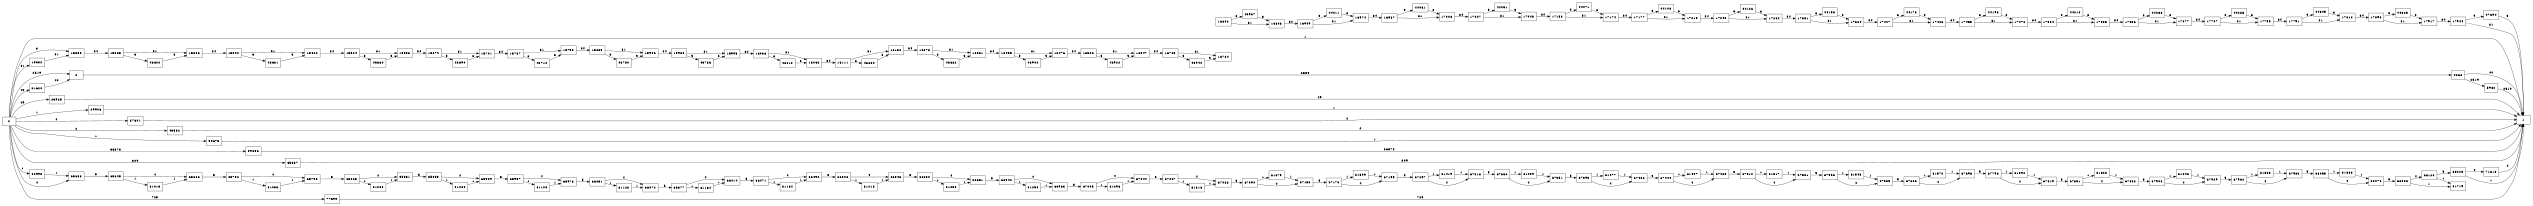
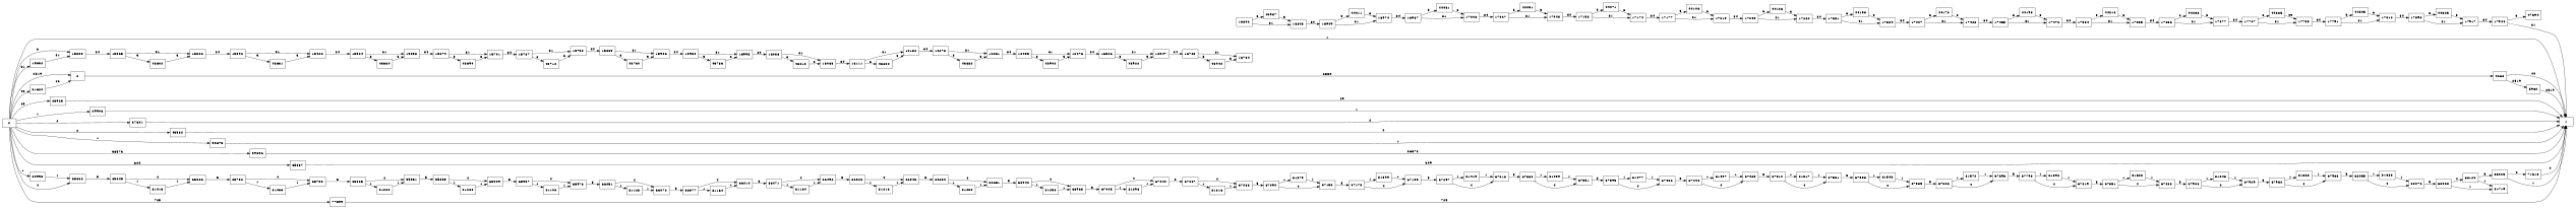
  digraph {
    fontname="DejaVu Serif"
    rankdir=LR
    node [fontname="DejaVu Serif" shape=rectangle]
    edge [fontname="DejaVu Serif"]
    2
    4268
    1
    5982
    15332
    15333
    15365
    15386
    43602
    15392
    15422
    43631
    15524
    15558
    43664
    15674
    15701
    43690
    15737
    15758
    43710
    15885
    15906
    43730
    15938
    15995
    43786
    16038
    16063
    43810
    16111
    16132
    43830
    16278
    16331
    43882
    16455
    16476
    43902
    16526
    16547
    43922
    16763
    16784
    43942
    16802
    16848
    43987
    16949
    16974
    44011
    16987
    17008
    44031
    17027
    17048
    44051
    17153
    17174
    44071
    17177
    17213
    44106
    17243
    17264
    44126
    17351
    17384
    44158
    17407
    17428
    44178
    17455
    17476
    44198
    17534
    17555
    44218
    17656
    17677
    44238
    17707
    17755
    44285
    17791
    17812
    44305
    17896
    17917
    44325
    17944
    47694
    23925
    29906
    31620
    37601
    43582
    53675
    59656
    65637
    65638
    65645
    65666
    81013
    65732
    65753
    81033
    65825
    65861
    81068
    65888
    65909
    81088
    65957
    65978
    81108
    66051
    66072
    81128
    66377
    66414
    81164
    66471
    66492
    81184
    66508
    66543
    81218
    66630
    66651
    81238
    66942
    66963
    81258
    67005
    67044
    81296
    67067
    67088
    81316
    67090
    67153
    81379
    67178
    67199
    81399
    67297
    67318
    81419
    67330
    67351
    81439
    67393
    67432
    81477
    67444
    67465
    81497
    67510
    67531
    81517
    67558
    67585
    81543
    67666
    67696
    81572
    67798
    67819
    81592
    67851
    67888
    81628
    67908
    67929
    81648
    67962
    67983
    81668
    68055
    68076
    81688
    68088
    68120
    81719
    68223
    71618
    77599
    80993
    0
    2 -> 4268 [label=2559]
    4268 -> 1 [label=40]
    4268 -> 5982 [label=2519]
    5982 -> 1 [label=2519]
    15332 -> 15333 [label=81]
    15333 -> 15365 [label=84]
    15365 -> 15386 [label=81]
    15365 -> 43602 [label=3]
    15386 -> 15392 [label=84]
    43602 -> 15386 [label=3]
    15392 -> 15422 [label=81]
    15392 -> 43631 [label=3]
    15422 -> 15524 [label=84]
    43631 -> 15422 [label=3]
    15524 -> 15558 [label=81]
    15524 -> 43664 [label=3]
    15558 -> 15674 [label=84]
    43664 -> 15558 [label=3]
    15674 -> 15701 [label=81]
    15674 -> 43690 [label=3]
    15701 -> 15737 [label=84]
    43690 -> 15701 [label=3]
    15737 -> 15758 [label=81]
    15737 -> 43710 [label=3]
    15758 -> 15885 [label=84]
    43710 -> 15758 [label=3]
    15885 -> 15906 [label=81]
    15885 -> 43730 [label=3]
    15906 -> 15938 [label=84]
    43730 -> 15906 [label=3]
    15938 -> 15995 [label=81]
    15938 -> 43786 [label=3]
    15995 -> 16038 [label=84]
    43786 -> 15995 [label=3]
    16038 -> 16063 [label=81]
    16038 -> 43810 [label=3]
    16063 -> 16111 [label=84]
    43810 -> 16063 [label=3]
    16111 -> 16132 [label=81]
    16111 -> 43830 [label=3]
    16132 -> 16278 [label=84]
    43830 -> 16132 [label=3]
    16278 -> 16331 [label=81]
    16278 -> 43882 [label=3]
    16331 -> 16455 [label=84]
    43882 -> 16331 [label=3]
    16455 -> 16476 [label=81]
    16455 -> 43902 [label=3]
    16476 -> 16526 [label=84]
    43902 -> 16476 [label=3]
    16526 -> 16547 [label=81]
    16526 -> 43922 [label=3]
    16547 -> 16763 [label=84]
    43922 -> 16547 [label=3]
    16763 -> 16784 [label=81]
    16763 -> 43942 [label=3]
    43942 -> 16784 [label=3]
    16802 -> 16848 [label=81]
    16802 -> 43987 [label=3]
    16848 -> 16949 [label=84]
    43987 -> 16848 [label=3]
    16949 -> 16974 [label=81]
    16949 -> 44011 [label=3]
    16974 -> 16987 [label=84]
    44011 -> 16974 [label=3]
    16987 -> 17008 [label=81]
    16987 -> 44031 [label=3]
    17008 -> 17027 [label=84]
    44031 -> 17008 [label=3]
    17027 -> 17048 [label=81]
    17027 -> 44051 [label=3]
    17048 -> 17153 [label=84]
    44051 -> 17048 [label=3]
    17153 -> 17174 [label=81]
    17153 -> 44071 [label=3]
    17174 -> 17177 [label=84]
    44071 -> 17174 [label=3]
    17177 -> 17213 [label=81]
    17177 -> 44106 [label=3]
    17213 -> 17243 [label=84]
    44106 -> 17213 [label=3]
    17243 -> 17264 [label=81]
    17243 -> 44126 [label=3]
    17264 -> 17351 [label=84]
    44126 -> 17264 [label=3]
    17351 -> 17384 [label=81]
    17351 -> 44158 [label=3]
    17384 -> 17407 [label=84]
    44158 -> 17384 [label=3]
    17407 -> 17428 [label=81]
    17407 -> 44178 [label=3]
    17428 -> 17455 [label=84]
    44178 -> 17428 [label=3]
    17455 -> 17476 [label=81]
    17455 -> 44198 [label=3]
    17476 -> 17534 [label=84]
    44198 -> 17476 [label=3]
    17534 -> 17555 [label=81]
    17534 -> 44218 [label=3]
    17555 -> 17656 [label=84]
    44218 -> 17555 [label=3]
    17656 -> 17677 [label=81]
    17656 -> 44238 [label=3]
    17677 -> 17707 [label=84]
    44238 -> 17677 [label=3]
    17707 -> 17755 [label=81]
    17707 -> 44285 [label=3]
    17755 -> 17791 [label=84]
-   44285 -> 17755 [label=3]
+   44285 -> 17755 [label=49]
    17791 -> 17812 [label=81]
    17791 -> 44305 [label=3]
    17812 -> 17896 [label=84]
    44305 -> 17812 [label=3]
    17896 -> 17917 [label=81]
    17896 -> 44325 [label=3]
    17917 -> 17944 [label=84]
    44325 -> 17917 [label=3]
    17944 -> 1 [label=81]
    17944 -> 47694 [label=3]
-   47694 -> 1 [label=3]
    23925 -> 1 [label=49]
    29906 -> 1 [label=1]
    31620 -> 2 [label=40]
    37601 -> 1 [label=2]
    43582 -> 1 [label=2]
    53675 -> 1 [label=1]
    59656 -> 1 [label=36573]
    65637 -> 1 [label=309]
    65638 -> 65645 [label=5]
    65645 -> 65666 [label=4]
    65645 -> 81013 [label=1]
    65666 -> 65732 [label=5]
    81013 -> 65666 [label=1]
    65732 -> 65753 [label=4]
    65732 -> 81033 [label=1]
    65753 -> 65825 [label=5]
    81033 -> 65753 [label=1]
    65825 -> 65861 [label=4]
    65825 -> 81068 [label=1]
    65861 -> 65888 [label=5]
    81068 -> 65861 [label=1]
    65888 -> 65909 [label=4]
    65888 -> 81088 [label=1]
    65909 -> 65957 [label=5]
    81088 -> 65909 [label=1]
    65957 -> 65978 [label=4]
    65957 -> 81108 [label=1]
    65978 -> 66051 [label=5]
    81108 -> 65978 [label=1]
    66051 -> 66072 [label=4]
    66051 -> 81128 [label=1]
    66072 -> 66377 [label=5]
    81128 -> 66072 [label=1]
    66377 -> 66414 [label=4]
    66377 -> 81164 [label=1]
    66414 -> 66471 [label=5]
    81164 -> 66414 [label=1]
    66471 -> 66492 [label=4]
    66471 -> 81184 [label=1]
    66492 -> 66508 [label=5]
    81184 -> 66492 [label=1]
    66508 -> 66543 [label=4]
    66508 -> 81218 [label=1]
    66543 -> 66630 [label=5]
    81218 -> 66543 [label=1]
    66630 -> 66651 [label=4]
    66630 -> 81238 [label=1]
    66651 -> 66942 [label=5]
    81238 -> 66651 [label=1]
    66942 -> 66963 [label=4]
    66942 -> 81258 [label=1]
    66963 -> 67005 [label=5]
    81258 -> 66963 [label=1]
    67005 -> 67044 [label=4]
    67005 -> 81296 [label=1]
    67044 -> 67067 [label=5]
    81296 -> 67044 [label=1]
    67067 -> 67088 [label=4]
    67067 -> 81316 [label=1]
    67088 -> 67090 [label=5]
    81316 -> 67088 [label=1]
    67090 -> 67153 [label=4]
    67090 -> 81379 [label=1]
    67153 -> 67178 [label=5]
    81379 -> 67153 [label=1]
    67178 -> 67199 [label=4]
    67178 -> 81399 [label=1]
    67199 -> 67297 [label=5]
    81399 -> 67199 [label=1]
    67297 -> 67318 [label=4]
    67297 -> 81419 [label=1]
    67318 -> 67330 [label=5]
    81419 -> 67318 [label=1]
    67330 -> 67351 [label=4]
    67330 -> 81439 [label=1]
    67351 -> 67393 [label=5]
    81439 -> 67351 [label=1]
    67393 -> 67432 [label=4]
    67393 -> 81477 [label=1]
    67432 -> 67444 [label=5]
    81477 -> 67432 [label=1]
    67444 -> 67465 [label=4]
    67444 -> 81497 [label=1]
    67465 -> 67510 [label=5]
    81497 -> 67465 [label=1]
    67510 -> 67531 [label=4]
    67510 -> 81517 [label=1]
    67531 -> 67558 [label=5]
    81517 -> 67531 [label=1]
    67558 -> 67585 [label=4]
    67558 -> 81543 [label=1]
    67585 -> 67666 [label=5]
    81543 -> 67585 [label=1]
    67666 -> 67696 [label=4]
    67666 -> 81572 [label=1]
    67696 -> 67798 [label=5]
    81572 -> 67696 [label=1]
    67798 -> 67819 [label=4]
    67798 -> 81592 [label=1]
    67819 -> 67851 [label=5]
    81592 -> 67819 [label=1]
    67851 -> 67888 [label=4]
    67851 -> 81628 [label=1]
    67888 -> 67908 [label=5]
    81628 -> 67888 [label=1]
    67908 -> 67929 [label=4]
    67908 -> 81648 [label=1]
    67929 -> 67962 [label=5]
    81648 -> 67929 [label=1]
    67962 -> 67983 [label=4]
    67962 -> 81668 [label=1]
    67983 -> 68055 [label=5]
    81668 -> 67983 [label=1]
    68055 -> 68076 [label=4]
    68055 -> 81688 [label=1]
    68076 -> 68088 [label=5]
    81688 -> 68076 [label=1]
    68088 -> 68120 [label=4]
    68088 -> 81719 [label=1]
    68120 -> 81719 [label=1]
    68120 -> 68223 [label=5]
    68223 -> 1 [label=1]
    68223 -> 71618 [label=4]
    71618 -> 1 [label=4]
    77599 -> 1 [label=725]
    80993 -> 65638 [label=1]
    0 -> 2 [label=2519]
    0 -> 1 [label=1]
    0 -> 15332 [label=81]
    0 -> 15333 [label=3]
    0 -> 23925 [label=49]
    0 -> 29906 [label=1]
    0 -> 31620 [label=40]
    0 -> 37601 [label=2]
    0 -> 43582 [label=2]
    0 -> 53675 [label=1]
    0 -> 59656 [label=36573]
    0 -> 65637 [label=309]
    0 -> 65638 [label=4]
    0 -> 77599 [label=725]
    0 -> 80993 [label=1]
  }
